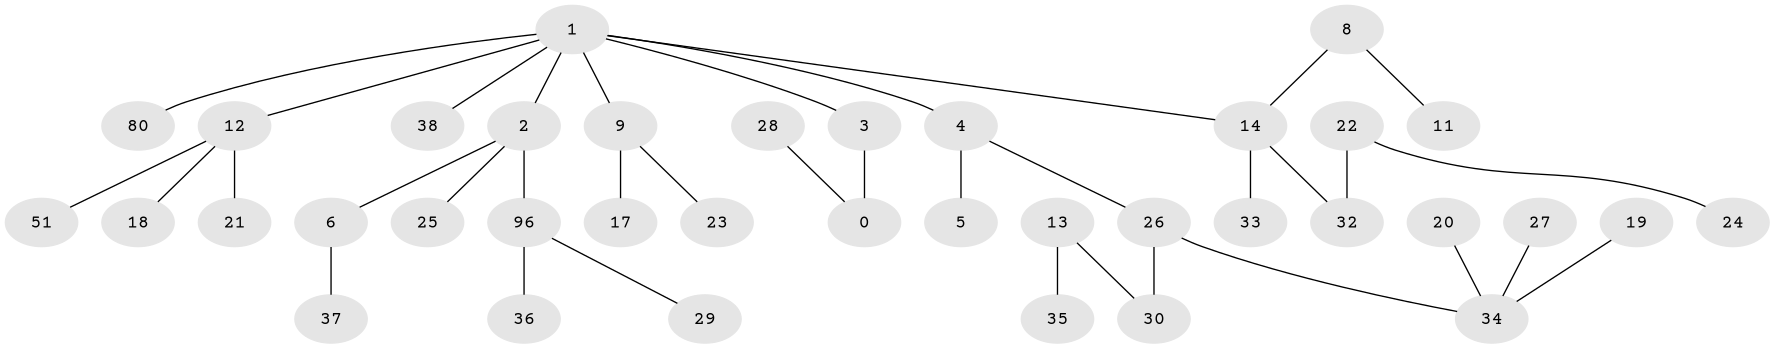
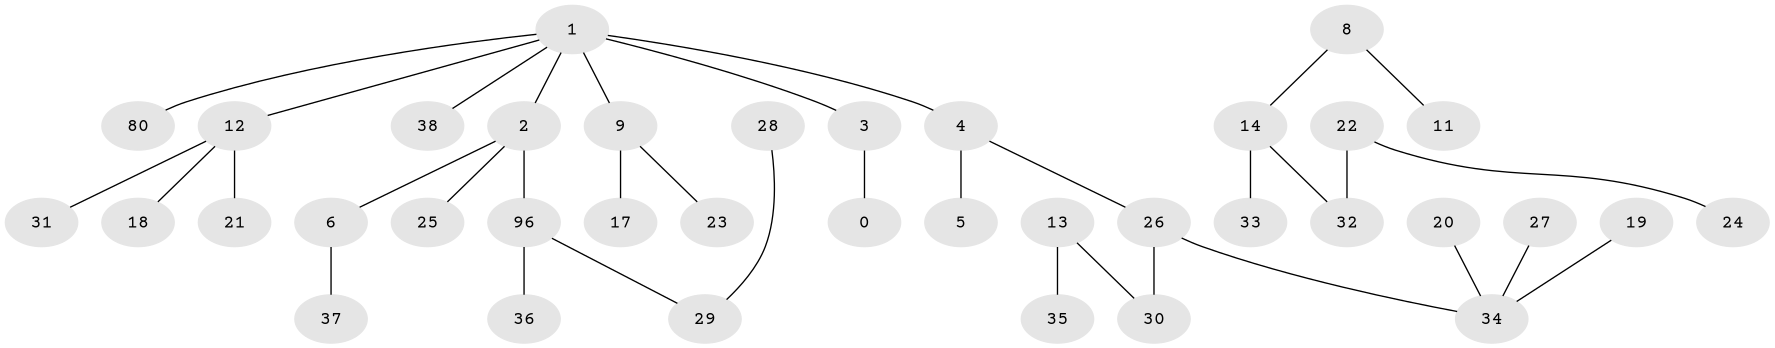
  graph {
    fontname="Courier Prime"
    node [color=gray90 fontname="Courier Prime" style=filled]
    edge [fontname="Courier Prime" weight=1.0]
    1
    2
    3
    4
    9
    n6 [label=80]
    12
    14
    38
    6
    n11 [label=96]
    25
    n13 [label=0]
    5
    26
    17
    23
    18
    21
-   31 [label=51]
+   31
    32
    33
    37
    29
    36
    30
    34
    8
    11
    13
    35
    19
    20
    22
    24
    27
    28
    1 -- 2
    1 -- 3
    1 -- 4
    1 -- 9
    1 -- n6
    1 -- 12
-   1 -- 14
    1 -- 38
    2 -- 6
    2 -- n11
    2 -- 25
    3 -- n13
    4 -- 5
    4 -- 26
    9 -- 17
    9 -- 23
    12 -- 18
    12 -- 21
    12 -- 31
    14 -- 32
    14 -- 33
    6 -- 37
    n11 -- 29
    n11 -- 36
    26 -- 30
    26 -- 34
    8 -- 14
    8 -- 11
    13 -- 30
    13 -- 35
    19 -- 34
    20 -- 34
    22 -- 32
    22 -- 24
    27 -- 34
-   28 -- n13
+   28 -- 29
  }
